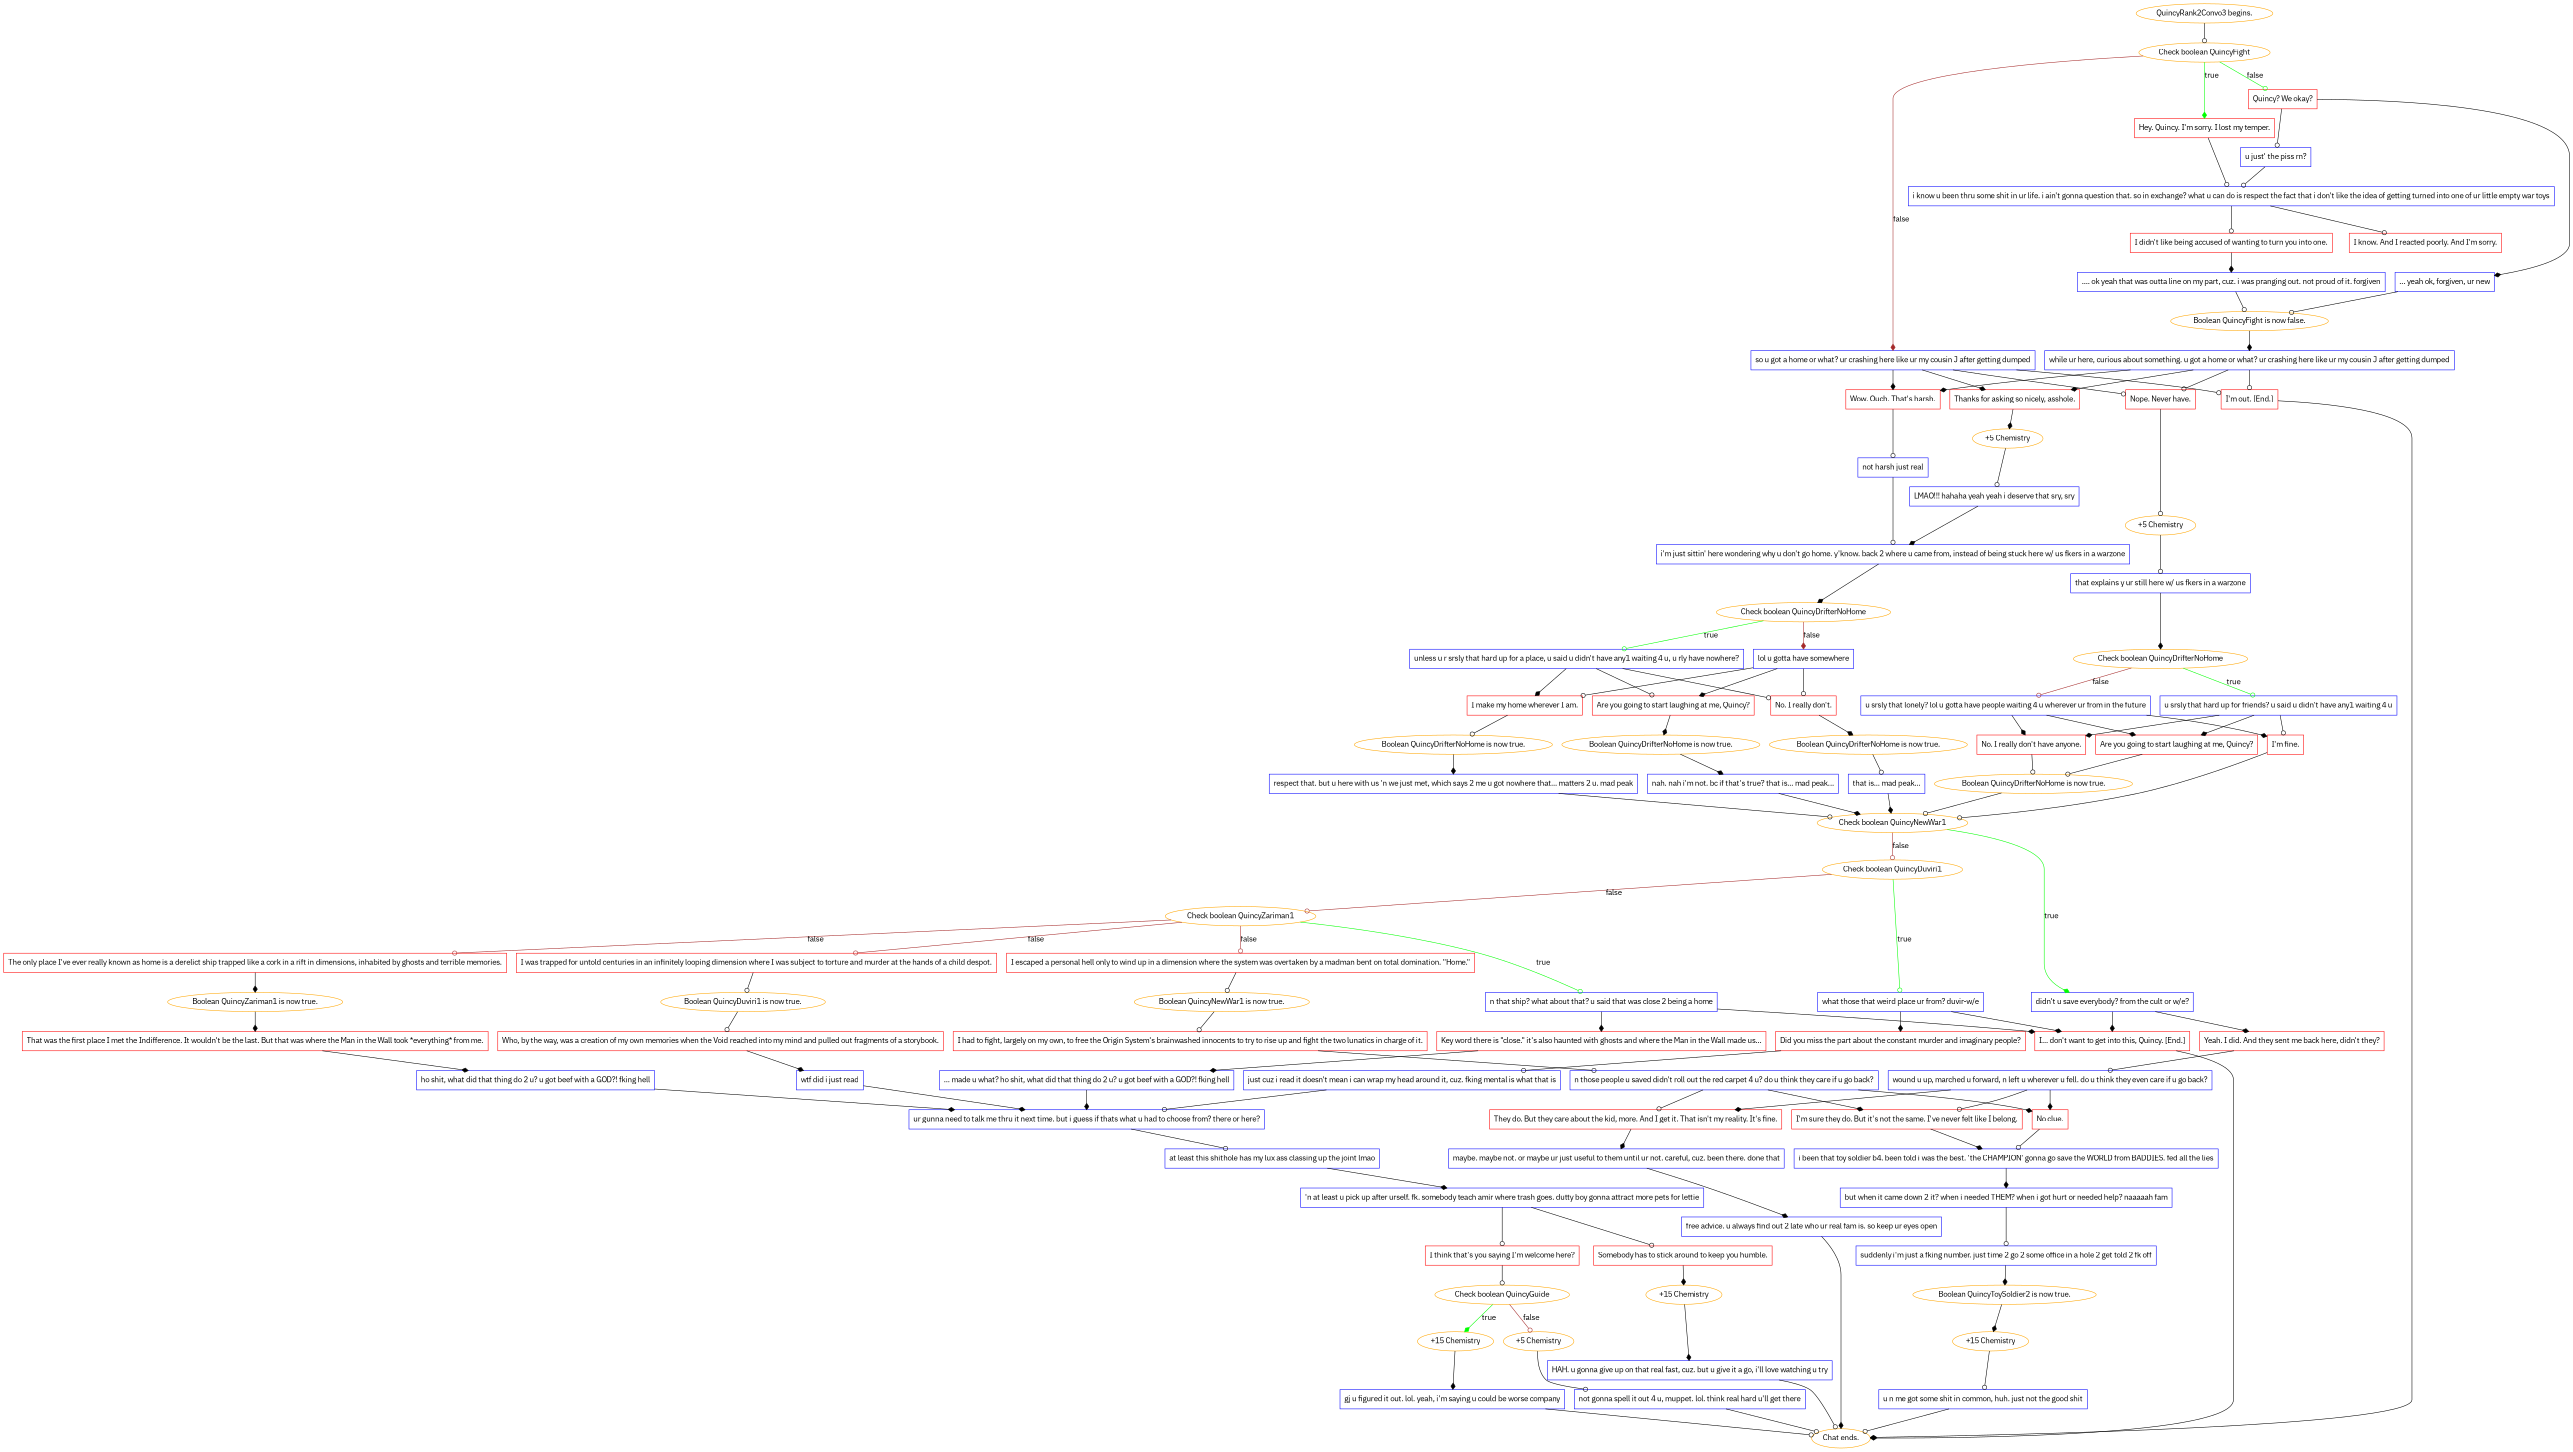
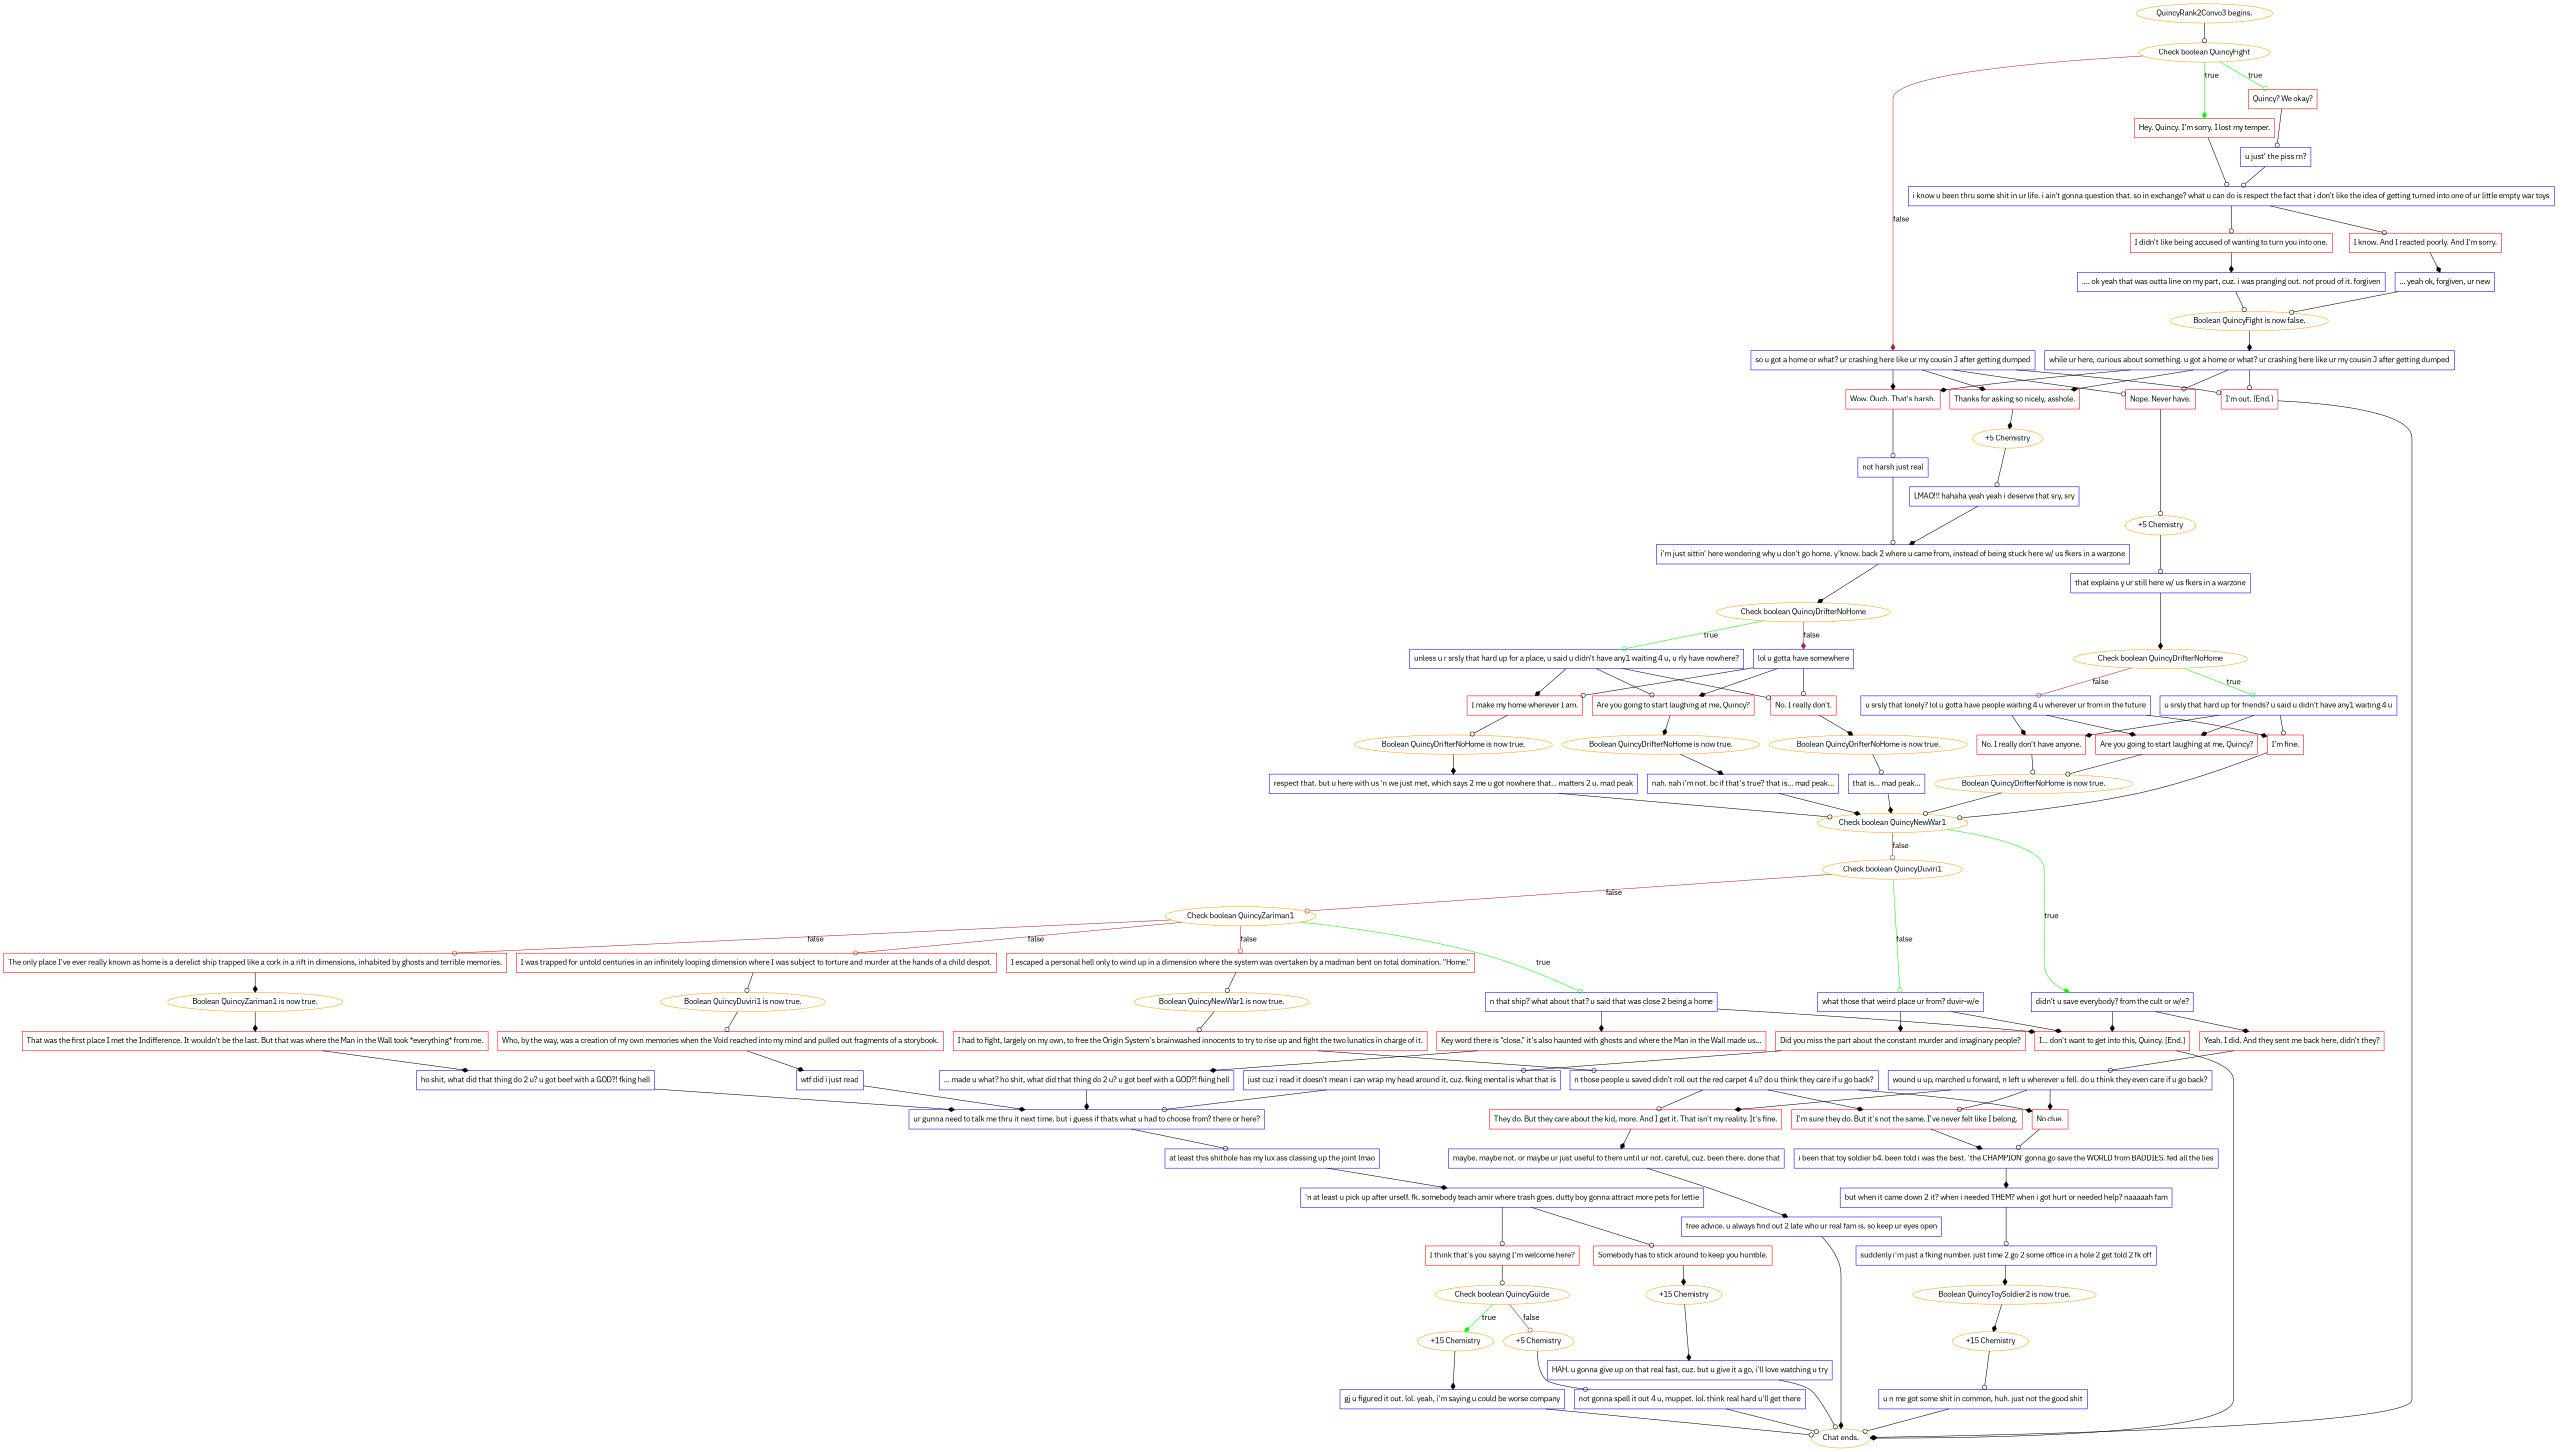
  digraph {
    fontname="IBM Plex Sans"
    node [color=blue fontname="IBM Plex Sans" shape=box]
    edge [arrowhead=odot fontname="IBM Plex Sans"]
    "QuincyRank2Convo3 begins." [color=orange shape=""]
    n2 [color=orange label="Check boolean QuincyFight" shape=""]
    n3 [color=red label="Quincy? We okay?"]
    n4 [color=red label="Hey. Quincy. I'm sorry. I lost my temper."]
    n5 [label="so u got a home or what? ur crashing here like ur my cousin J after getting dumped"]
    n6 [label="u just' the piss rn?"]
    n7 [label="i know u been thru some shit in ur life. i ain't gonna question that. so in exchange? what u can do is respect the fact that i don't like the idea of getting turned into one of ur little empty war toys"]
    n8 [color=red label="Nope. Never have."]
    n9 [color=red label="Wow. Ouch. That's harsh."]
    n10 [color=red label="Thanks for asking so nicely, asshole."]
    n11 [color=red label="I'm out. [End.]"]
    n12 [color=red label="I didn't like being accused of wanting to turn you into one."]
    n13 [color=red label="I know. And I reacted poorly. And I'm sorry."]
    n14 [color=orange label="+5 Chemistry" shape=""]
    n15 [label="not harsh just real"]
    n16 [color=orange label="+5 Chemistry" shape=""]
    "Chat ends." [color=orange shape=""]
    n18 [label=".... ok yeah that was outta line on my part, cuz. i was pranging out. not proud of it. forgiven"]
    n19 [label="... yeah ok, forgiven, ur new"]
    n20 [label="that explains y ur still here w/ us fkers in a warzone"]
    n21 [label="i'm just sittin' here wondering why u don't go home. y'know. back 2 where u came from, instead of being stuck here w/ us fkers in a warzone"]
    n22 [label="LMAO!!! hahaha yeah yeah i deserve that sry, sry"]
    n23 [color=orange label="Boolean QuincyFight is now false." shape=""]
    n24 [color=orange label="Check boolean QuincyDrifterNoHome" shape=""]
    n25 [color=orange label="Check boolean QuincyDrifterNoHome" shape=""]
    n26 [label="while ur here, curious about something. u got a home or what? ur crashing here like ur my cousin J after getting dumped"]
    n27 [label="u srsly that hard up for friends? u said u didn't have any1 waiting 4 u"]
    n28 [label="u srsly that lonely? lol u gotta have people waiting 4 u wherever ur from in the future"]
    n29 [label="unless u r srsly that hard up for a place, u said u didn't have any1 waiting 4 u, u rly have nowhere?"]
    n30 [label="lol u gotta have somewhere"]
    n31 [color=red label="No. I really don't have anyone."]
    n32 [color=red label="Are you going to start laughing at me, Quincy?"]
    n33 [color=red label="I'm fine."]
    n34 [color=red label="No. I really don't."]
    n35 [color=red label="Are you going to start laughing at me, Quincy?"]
    n36 [color=red label="I make my home wherever I am."]
    n37 [color=orange label="Boolean QuincyDrifterNoHome is now true." shape=""]
    n38 [color=orange label="Check boolean QuincyNewWar1" shape=""]
    n39 [color=orange label="Boolean QuincyDrifterNoHome is now true." shape=""]
    n40 [color=orange label="Boolean QuincyDrifterNoHome is now true." shape=""]
    n41 [color=orange label="Boolean QuincyDrifterNoHome is now true." shape=""]
    n42 [label="didn't u save everybody? from the cult or w/e?"]
    n43 [color=orange label="Check boolean QuincyDuviri1" shape=""]
    n44 [label="that is... mad peak..."]
    n45 [label="nah. nah i'm not. bc if that's true? that is... mad peak..."]
    n46 [label="respect that. but u here with us 'n we just met, which says 2 me u got nowhere that... matters 2 u. mad peak"]
    n47 [color=red label="Yeah. I did. And they sent me back here, didn't they?"]
    n48 [color=red label="I... don't want to get into this, Quincy. [End.]"]
    n49 [label="what those that weird place ur from? duvir-w/e"]
    n50 [color=orange label="Check boolean QuincyZariman1" shape=""]
    n51 [label="wound u up, marched u forward, n left u wherever u fell. do u think they even care if u go back?"]
    n52 [color=red label="Did you miss the part about the constant murder and imaginary people?"]
    n53 [label="n that ship? what about that? u said that was close 2 being a home"]
    n54 [color=red label="I escaped a personal hell only to wind up in a dimension where the system was overtaken by a madman bent on total domination. \"Home.\""]
    n55 [color=red label="The only place I've ever really known as home is a derelict ship trapped like a cork in a rift in dimensions, inhabited by ghosts and terrible memories."]
    n56 [color=red label="I was trapped for untold centuries in an infinitely looping dimension where I was subject to torture and murder at the hands of a child despot."]
    n57 [color=red label="No clue."]
    n58 [color=red label="I'm sure they do. But it's not the same. I've never felt like I belong."]
    n59 [color=red label="They do. But they care about the kid, more. And I get it. That isn't my reality. It's fine."]
    n60 [label="just cuz i read it doesn't mean i can wrap my head around it, cuz. fking mental is what that is"]
    n61 [color=red label="Key word there is \"close.\" it's also haunted with ghosts and where the Man in the Wall made us..."]
    n62 [color=orange label="Boolean QuincyNewWar1 is now true." shape=""]
    n63 [color=orange label="Boolean QuincyZariman1 is now true." shape=""]
    n64 [color=orange label="Boolean QuincyDuviri1 is now true." shape=""]
    n65 [label="i been that toy soldier b4. been told i was the best. 'the CHAMPION' gonna go save the WORLD from BADDIES. fed all the lies"]
    n66 [label="maybe. maybe not. or maybe ur just useful to them until ur not. careful, cuz. been there. done that"]
    n67 [label="ur gunna need to talk me thru it next time. but i guess if thats what u had to choose from? there or here?"]
    n68 [label="... made u what? ho shit, what did that thing do 2 u? u got beef with a GOD?! fking hell"]
    n69 [color=red label="I had to fight, largely on my own, to free the Origin System's brainwashed innocents to try to rise up and fight the two lunatics in charge of it."]
    n70 [color=red label="That was the first place I met the Indifference. It wouldn't be the last. But that was where the Man in the Wall took *everything* from me."]
    n71 [color=red label="Who, by the way, was a creation of my own memories when the Void reached into my mind and pulled out fragments of a storybook."]
    n72 [label="but when it came down 2 it? when i needed THEM? when i got hurt or needed help? naaaaah fam"]
    n73 [label="free advice. u always find out 2 late who ur real fam is. so keep ur eyes open"]
    n74 [label="at least this shithole has my lux ass classing up the joint lmao"]
    n75 [label="n those people u saved didn't roll out the red carpet 4 u? do u think they care if u go back?"]
    n76 [label="ho shit, what did that thing do 2 u? u got beef with a GOD?! fking hell"]
    n77 [label="wtf did i just read"]
    n78 [label="suddenly i'm just a fking number. just time 2 go 2 some office in a hole 2 get told 2 fk off"]
    n79 [label="'n at least u pick up after urself. fk. somebody teach amir where trash goes. dutty boy gonna attract more pets for lettie"]
    n80 [color=orange label="Boolean QuincyToySoldier2 is now true." shape=""]
    n81 [color=red label="I think that's you saying I'm welcome here?"]
    n82 [color=red label="Somebody has to stick around to keep you humble."]
    n83 [color=orange label="+15 Chemistry" shape=""]
    n84 [color=orange label="Check boolean QuincyGuide" shape=""]
    n85 [color=orange label="+15 Chemistry" shape=""]
    n86 [label="u n me got some shit in common, huh. just not the good shit"]
    n87 [color=orange label="+15 Chemistry" shape=""]
    n88 [color=orange label="+5 Chemistry" shape=""]
    n89 [label="HAH. u gonna give up on that real fast, cuz. but u give it a go, i'll love watching u try"]
    n90 [label="gj u figured it out. lol. yeah, i'm saying u could be worse company"]
    n91 [label="not gonna spell it out 4 u, muppet. lol. think real hard u'll get there"]
    "QuincyRank2Convo3 begins." -> n2
-   n2 -> n3 [color=green label=false]
+   n2 -> n3 [color=green label=true]
    n2 -> n4 [arrowhead=diamond color=green label=true]
    n2 -> n5 [arrowhead=diamond color=brown label=false]
    n3 -> n6
    n4 -> n7
    n5 -> n8
    n5 -> n9 [arrowhead=diamond]
    n5 -> n10 [arrowhead=diamond]
    n5 -> n11
    n6 -> n7
    n7 -> n12
    n7 -> n13
    n8 -> n14
    n9 -> n15
    n10 -> n16 [arrowhead=diamond]
    n11 -> "Chat ends." [arrowhead=diamond]
    n12 -> n18 [arrowhead=diamond]
-   n3 -> n19 [arrowhead=diamond]
+   n13 -> n19 [arrowhead=diamond]
    n14 -> n20
    n15 -> n21
    n16 -> n22
    n18 -> n23
    n19 -> n23
    n20 -> n24 [arrowhead=diamond]
    n21 -> n25 [arrowhead=diamond]
    n22 -> n21 [arrowhead=diamond]
    n23 -> n26 [arrowhead=diamond]
    n24 -> n27 [color=green label=true]
    n24 -> n28 [color=brown label=false]
    n25 -> n29 [color=green label=true]
    n25 -> n30 [arrowhead=diamond color=brown label=false]
    n26 -> n8
    n26 -> n9 [arrowhead=diamond]
    n26 -> n10 [arrowhead=diamond]
    n26 -> n11
    n27 -> n31 [arrowhead=diamond]
    n27 -> n32 [arrowhead=diamond]
    n27 -> n33
    n28 -> n31 [arrowhead=diamond]
    n28 -> n32 [arrowhead=diamond]
    n28 -> n33 [arrowhead=diamond]
    n29 -> n34
    n29 -> n35
    n29 -> n36 [arrowhead=diamond]
    n30 -> n34
    n30 -> n35 [arrowhead=diamond]
    n30 -> n36
    n31 -> n37
    n32 -> n37
    n33 -> n38
    n34 -> n39 [arrowhead=diamond]
    n35 -> n40 [arrowhead=diamond]
    n36 -> n41
    n37 -> n38
    n38 -> n42 [arrowhead=diamond color=green label=true]
    n38 -> n43 [color=brown label=false]
    n39 -> n44
    n40 -> n45 [arrowhead=diamond]
    n41 -> n46 [arrowhead=diamond]
    n42 -> n47 [arrowhead=diamond]
    n42 -> n48 [arrowhead=diamond]
-   n43 -> n49 [color=green label=true]
+   n43 -> n49 [color=green label=false]
    n43 -> n50 [color=brown label=false]
    n44 -> n38 [arrowhead=diamond]
    n45 -> n38 [arrowhead=diamond]
    n46 -> n38
    n47 -> n51
    n48 -> "Chat ends." [arrowhead=diamond]
    n49 -> n48 [arrowhead=diamond]
    n49 -> n52 [arrowhead=diamond]
    n50 -> n53 [color=green label=true]
    n50 -> n54 [color=brown label=false]
    n50 -> n55 [color=brown label=false]
    n50 -> n56 [color=brown label=false]
    n51 -> n57 [arrowhead=diamond]
    n51 -> n58
    n51 -> n59 [arrowhead=diamond]
    n52 -> n60
    n53 -> n48 [arrowhead=diamond]
    n53 -> n61 [arrowhead=diamond]
    n54 -> n62
    n55 -> n63 [arrowhead=diamond]
    n56 -> n64
    n57 -> n65
    n58 -> n65 [arrowhead=diamond]
    n59 -> n66 [arrowhead=diamond]
    n60 -> n67
    n61 -> n68 [arrowhead=diamond]
    n62 -> n69
    n63 -> n70 [arrowhead=diamond]
    n64 -> n71
    n65 -> n72 [arrowhead=diamond]
    n66 -> n73 [arrowhead=diamond]
    n67 -> n74
    n68 -> n67 [arrowhead=diamond]
    n69 -> n75
    n70 -> n76 [arrowhead=diamond]
    n71 -> n77 [arrowhead=diamond]
    n72 -> n78
    n73 -> "Chat ends." [arrowhead=diamond]
    n74 -> n79 [arrowhead=diamond]
    n75 -> n57 [arrowhead=diamond]
    n75 -> n58 [arrowhead=diamond]
    n75 -> n59
    n76 -> n67 [arrowhead=diamond]
    n77 -> n67 [arrowhead=diamond]
    n78 -> n80 [arrowhead=diamond]
    n79 -> n81
    n79 -> n82
    n80 -> n83 [arrowhead=diamond]
    n81 -> n84
    n82 -> n85 [arrowhead=diamond]
    n83 -> n86
    n84 -> n87 [arrowhead=diamond color=green label=true]
    n84 -> n88 [color=brown label=false]
    n85 -> n89 [arrowhead=diamond]
    n86 -> "Chat ends."
    n87 -> n90 [arrowhead=diamond]
    n88 -> n91
    n89 -> "Chat ends."
    n90 -> "Chat ends."
    n91 -> "Chat ends."
  }
